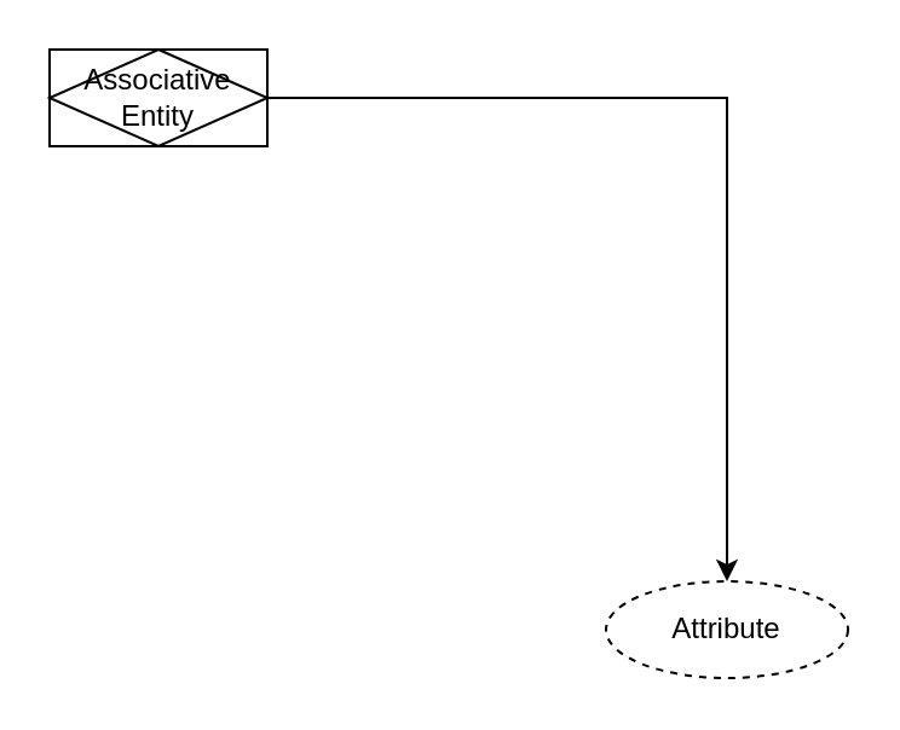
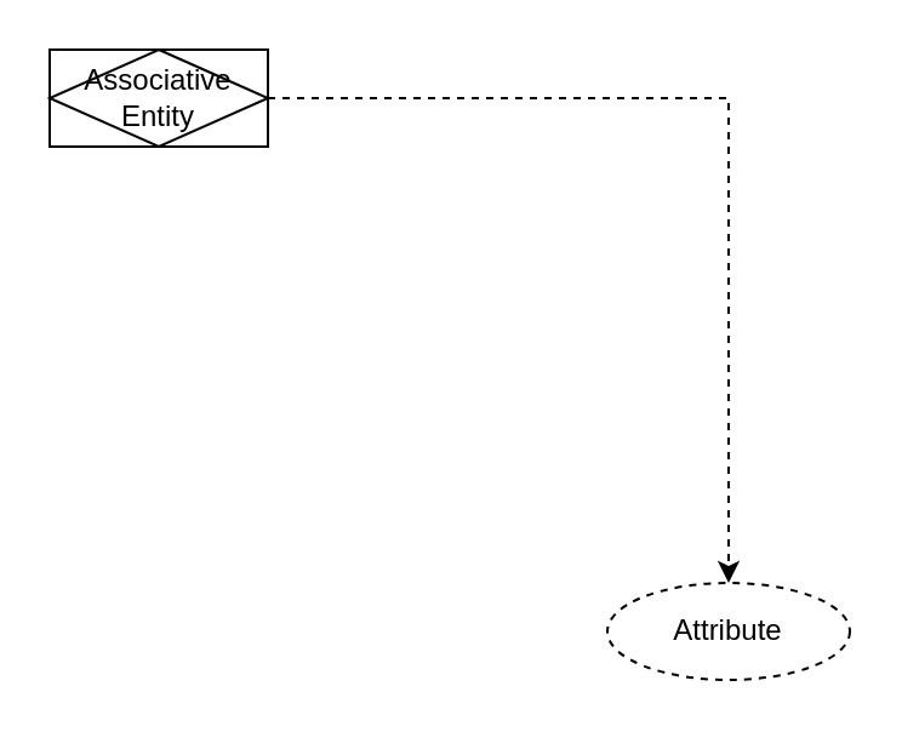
  <mxCell id="0" />
  <mxCell id="1" parent="0" />
  <mxCell id="2" value="Attribute" style="ellipse;whiteSpace=wrap;html=1;align=center;dashed=1;" vertex="1" parent="1"><mxGeometry x="250" y="240" width="100" height="40" as="geometry" /></mxCell>
- <mxCell id="3" style="edgeStyle=orthogonalEdgeStyle;rounded=0;orthogonalLoop=1;jettySize=auto;html=1;entryX=0.5;entryY=0;entryDx=0;entryDy=0;" edge="1" parent="1" source="4" target="2"><mxGeometry relative="1" as="geometry" /></mxCell>
+ <mxCell id="3" style="edgeStyle=orthogonalEdgeStyle;rounded=0;orthogonalLoop=1;jettySize=auto;html=1;entryX=0.5;entryY=0;entryDx=0;entryDy=0;dashed=1;" edge="1" parent="1" source="4" target="2"><mxGeometry relative="1" as="geometry" /></mxCell>
  <mxCell id="4" value="Associative&#10;Entity" style="shape=associativeEntity;whiteSpace=wrap;html=1;align=center;" vertex="1" parent="1"><mxGeometry x="20" y="20" width="90" height="40" as="geometry" /></mxCell>
